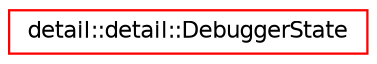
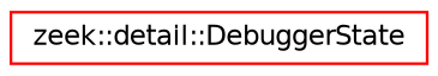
  digraph {
    rankdir=LR
-   n1 [color=red fillcolor=white fontname=Helvetica fontsize=10 height=0.2 label="detail::detail::DebuggerState" shape=record style=filled width=0.4]
+   n1 [color=red fillcolor=white fontname=Helvetica fontsize=10 height=0.2 label="zeek::detail::DebuggerState" shape=record style=filled width=0.4]
  }
